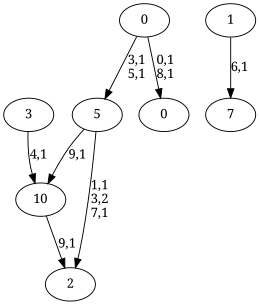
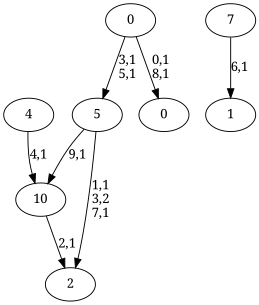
  digraph {
    fontname="Noto Serif"
    node [fontname="Noto Serif"]
    edge [fontname="Noto Serif"]
-   n1 [label=3]
+   n1 [label=4]
    10
    n3 [label=2]
    n4 [label=1]
    7
    5
    n7 [label=0]
    0
    n1 -> 10 [label="4,1"]
-   10 -> n3 [label="9,1"]
-   n4 -> 7 [label="6,1"]
+   10 -> n3 [label="2,1"]
+   7 -> n4 [label="6,1"]
    5 -> 10 [label="9,1"]
    5 -> n3 [label="1,1\n3,2\n7,1"]
    0 -> 5 [label="3,1\n5,1"]
    0 -> n7 [label="0,1\n8,1"]
  }
